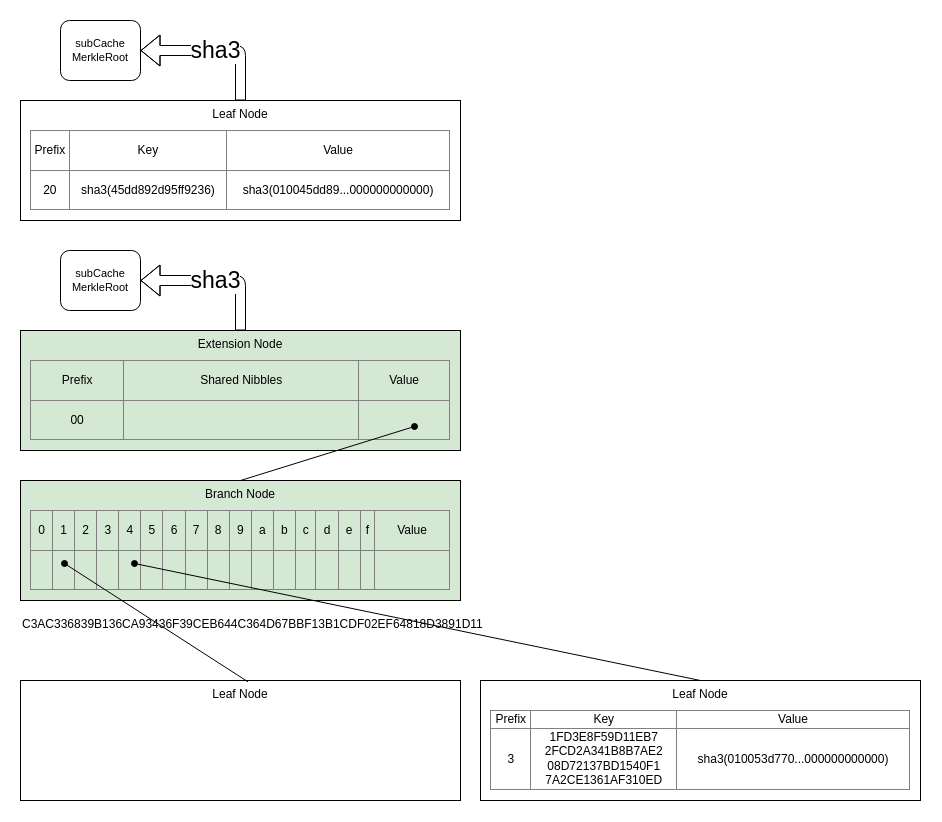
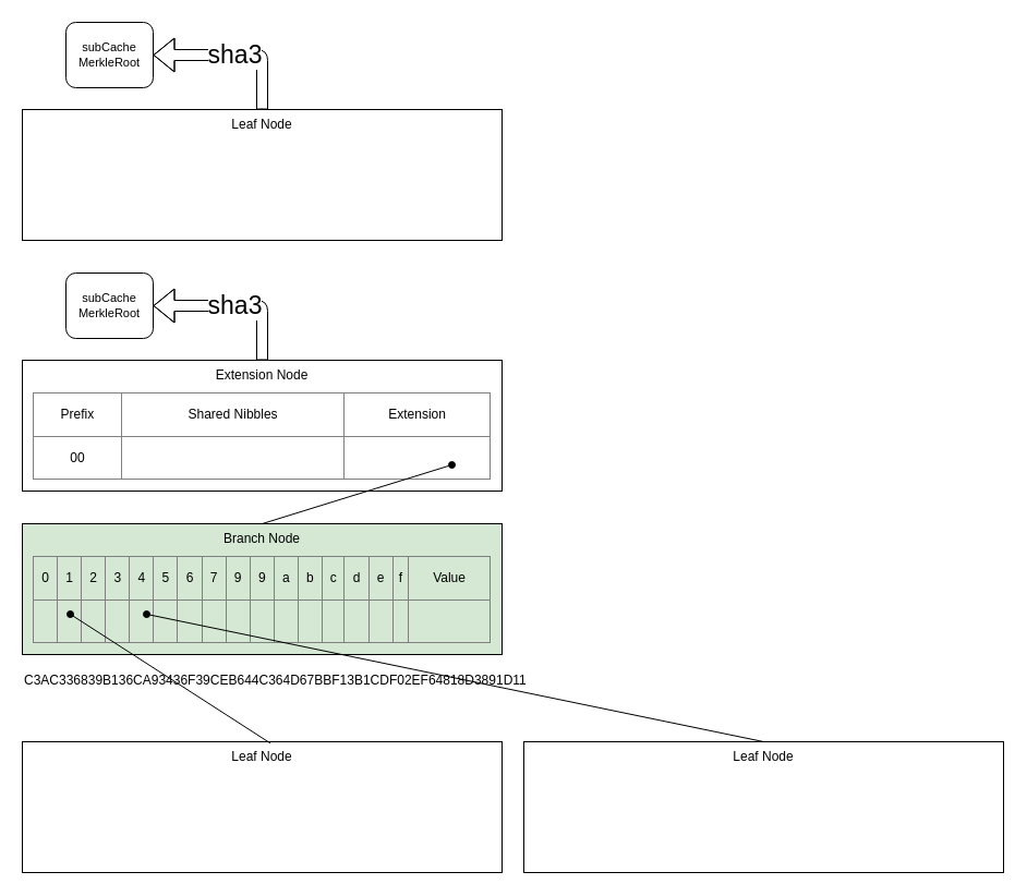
  <mxCell id="0" />
  <mxCell id="1" parent="0" />
  <mxCell id="2" value="Leaf Node" style="rounded=0;whiteSpace=wrap;html=1;verticalAlign=top;" parent="1" vertex="1"><mxGeometry x="20" y="100" width="440" height="120" as="geometry" /></mxCell>
- <mxCell id="3" value="&lt;table border=&quot;1&quot; width=&quot;100%&quot; style=&quot;width: 100% ; height: 100% ; border-collapse: collapse&quot;&gt;&lt;tbody&gt;&lt;tr&gt;&lt;td align=&quot;center&quot;&gt;Prefix&lt;/td&gt;&lt;td align=&quot;center&quot;&gt;Key&lt;/td&gt;&lt;td align=&quot;center&quot;&gt;Value&lt;/td&gt;&lt;/tr&gt;&lt;tr&gt;&lt;td align=&quot;center&quot;&gt;20&lt;/td&gt;&lt;td align=&quot;center&quot;&gt;sha3(45dd892d95ff9236)&lt;/td&gt;&lt;td align=&quot;center&quot;&gt;sha3(010045dd89...000000000000)&lt;/td&gt;&lt;/tr&gt;&lt;/tbody&gt;&lt;/table&gt;" style="text;html=1;strokeColor=none;fillColor=none;overflow=fill;" parent="1" vertex="1"><mxGeometry x="30" y="130" width="420" height="80" as="geometry" /></mxCell>
  <mxCell id="4" value="sha3" style="shape=flexArrow;endArrow=classic;html=1;exitX=0.5;exitY=0;exitDx=0;exitDy=0;fontSize=23;entryX=1;entryY=0.5;entryDx=0;entryDy=0;" parent="1" source="2" target="5" edge="1"><mxGeometry width="50" height="50" relative="1" as="geometry"><mxPoint x="100" y="100" as="sourcePoint" /><mxPoint x="160" y="50" as="targetPoint" /><Array as="points"><mxPoint x="240" y="50" /></Array></mxGeometry></mxCell>
  <mxCell id="5" value="subCache&lt;br&gt;MerkleRoot&lt;br&gt;" style="rounded=1;whiteSpace=wrap;html=1;fontSize=11;" parent="1" vertex="1"><mxGeometry x="60" y="20" width="80" height="60" as="geometry" /></mxCell>
- <mxCell id="6" value="Extension Node" style="rounded=0;whiteSpace=wrap;html=1;verticalAlign=top;fillColor=#d5e8d4;" vertex="1" parent="1"><mxGeometry x="20" y="330" width="440" height="120" as="geometry" /></mxCell>
- <mxCell id="7" value="&lt;table border=&quot;1&quot; width=&quot;100%&quot; style=&quot;width: 100% ; height: 100% ; border-collapse: collapse&quot;&gt;&lt;tbody&gt;&lt;tr&gt;&lt;td align=&quot;center&quot;&gt;Prefix&lt;/td&gt;&lt;td align=&quot;center&quot;&gt;Shared Nibbles&lt;/td&gt;&lt;td align=&quot;center&quot;&gt;Value&lt;/td&gt;&lt;/tr&gt;&lt;tr&gt;&lt;td align=&quot;center&quot;&gt;00&lt;/td&gt;&lt;td align=&quot;center&quot;&gt;&lt;br&gt;&lt;/td&gt;&lt;td align=&quot;center&quot;&gt;&lt;br&gt;&lt;/td&gt;&lt;/tr&gt;&lt;/tbody&gt;&lt;/table&gt;" style="text;html=1;strokeColor=none;fillColor=none;overflow=fill;" vertex="1" parent="1"><mxGeometry x="30" y="360" width="420" height="80" as="geometry" /></mxCell>
+ <mxCell id="6" value="Extension Node" style="rounded=0;whiteSpace=wrap;html=1;verticalAlign=top;" vertex="1" parent="1"><mxGeometry x="20" y="330" width="440" height="120" as="geometry" /></mxCell>
+ <mxCell id="7" value="&lt;table border=&quot;1&quot; width=&quot;100%&quot; style=&quot;width: 100% ; height: 100% ; border-collapse: collapse&quot;&gt;&lt;tbody&gt;&lt;tr&gt;&lt;td align=&quot;center&quot;&gt;Prefix&lt;/td&gt;&lt;td align=&quot;center&quot;&gt;Shared Nibbles&lt;/td&gt;&lt;td align=&quot;center&quot;&gt;Extension&lt;/td&gt;&lt;/tr&gt;&lt;tr&gt;&lt;td align=&quot;center&quot;&gt;00&lt;/td&gt;&lt;td align=&quot;center&quot;&gt;&lt;br&gt;&lt;/td&gt;&lt;td align=&quot;center&quot;&gt;&lt;br&gt;&lt;/td&gt;&lt;/tr&gt;&lt;/tbody&gt;&lt;/table&gt;" style="text;html=1;strokeColor=none;fillColor=none;overflow=fill;" vertex="1" parent="1"><mxGeometry x="30" y="360" width="420" height="80" as="geometry" /></mxCell>
  <mxCell id="8" value="sha3" style="shape=flexArrow;endArrow=classic;html=1;exitX=0.5;exitY=0;exitDx=0;exitDy=0;fontSize=23;entryX=1;entryY=0.5;entryDx=0;entryDy=0;" edge="1" source="6" target="9" parent="1"><mxGeometry width="50" height="50" relative="1" as="geometry"><mxPoint x="100" y="330" as="sourcePoint" /><mxPoint x="160" y="280" as="targetPoint" /><Array as="points"><mxPoint x="240" y="280" /></Array></mxGeometry></mxCell>
  <mxCell id="9" value="subCache&lt;br&gt;MerkleRoot&lt;br&gt;" style="rounded=1;whiteSpace=wrap;html=1;fontSize=11;" vertex="1" parent="1"><mxGeometry x="60" y="250" width="80" height="60" as="geometry" /></mxCell>
  <mxCell id="10" style="rounded=0;orthogonalLoop=1;jettySize=auto;html=1;exitX=0.5;exitY=0;exitDx=0;exitDy=0;endArrow=oval;endFill=1;" edge="1" parent="1" source="11"><mxGeometry relative="1" as="geometry"><mxPoint x="414" y="426" as="targetPoint" /><mxPoint x="154" y="446" as="sourcePoint" /></mxGeometry></mxCell>
  <mxCell id="11" value="Branch Node" style="rounded=0;whiteSpace=wrap;html=1;verticalAlign=top;fillColor=#d5e8d4;" vertex="1" parent="1"><mxGeometry x="20" y="480" width="440" height="120" as="geometry" /></mxCell>
- <mxCell id="12" value="&lt;table border=&quot;1&quot; width=&quot;100%&quot; style=&quot;width: 100% ; height: 100% ; border-collapse: collapse&quot;&gt;&lt;tbody&gt;&lt;tr&gt;&lt;td align=&quot;center&quot;&gt;0&lt;/td&gt;&lt;td style=&quot;text-align: center&quot;&gt;1&lt;/td&gt;&lt;td style=&quot;text-align: center&quot;&gt;2&lt;/td&gt;&lt;td style=&quot;text-align: center&quot;&gt;3&lt;/td&gt;&lt;td style=&quot;text-align: center&quot;&gt;4&lt;/td&gt;&lt;td style=&quot;text-align: center&quot;&gt;5&lt;/td&gt;&lt;td style=&quot;text-align: center&quot;&gt;6&lt;/td&gt;&lt;td style=&quot;text-align: center&quot;&gt;7&lt;/td&gt;&lt;td style=&quot;text-align: center&quot;&gt;8&lt;/td&gt;&lt;td style=&quot;text-align: center&quot;&gt;9&lt;/td&gt;&lt;td style=&quot;text-align: center&quot;&gt;a&lt;/td&gt;&lt;td style=&quot;text-align: center&quot;&gt;b&lt;/td&gt;&lt;td style=&quot;text-align: center&quot;&gt;c&lt;/td&gt;&lt;td style=&quot;text-align: center&quot;&gt;d&lt;/td&gt;&lt;td style=&quot;text-align: center&quot;&gt;e&lt;/td&gt;&lt;td style=&quot;text-align: center&quot;&gt;f&lt;/td&gt;&lt;td align=&quot;center&quot;&gt;Value&lt;/td&gt;&lt;/tr&gt;&lt;tr&gt;&lt;td align=&quot;center&quot;&gt;&lt;br&gt;&lt;/td&gt;&lt;td&gt;&lt;br&gt;&lt;/td&gt;&lt;td&gt;&lt;br&gt;&lt;/td&gt;&lt;td&gt;&lt;br&gt;&lt;/td&gt;&lt;td&gt;&lt;br&gt;&lt;/td&gt;&lt;td&gt;&lt;br&gt;&lt;/td&gt;&lt;td&gt;&lt;br&gt;&lt;/td&gt;&lt;td&gt;&lt;br&gt;&lt;/td&gt;&lt;td&gt;&lt;br&gt;&lt;/td&gt;&lt;td&gt;&lt;br&gt;&lt;/td&gt;&lt;td&gt;&lt;br&gt;&lt;/td&gt;&lt;td&gt;&lt;br&gt;&lt;/td&gt;&lt;td&gt;&lt;br&gt;&lt;/td&gt;&lt;td&gt;&lt;br&gt;&lt;/td&gt;&lt;td&gt;&lt;br&gt;&lt;/td&gt;&lt;td&gt;&lt;br&gt;&lt;/td&gt;&lt;td align=&quot;center&quot;&gt;&lt;br&gt;&lt;/td&gt;&lt;/tr&gt;&lt;/tbody&gt;&lt;/table&gt;" style="text;html=1;strokeColor=none;fillColor=none;overflow=fill;" vertex="1" parent="1"><mxGeometry x="30" y="510" width="420" height="80" as="geometry" /></mxCell>
+ <mxCell id="12" value="&lt;table border=&quot;1&quot; width=&quot;100%&quot; style=&quot;width: 100% ; height: 100% ; border-collapse: collapse&quot;&gt;&lt;tbody&gt;&lt;tr&gt;&lt;td align=&quot;center&quot;&gt;0&lt;/td&gt;&lt;td style=&quot;text-align: center&quot;&gt;1&lt;/td&gt;&lt;td style=&quot;text-align: center&quot;&gt;2&lt;/td&gt;&lt;td style=&quot;text-align: center&quot;&gt;3&lt;/td&gt;&lt;td style=&quot;text-align: center&quot;&gt;4&lt;/td&gt;&lt;td style=&quot;text-align: center&quot;&gt;5&lt;/td&gt;&lt;td style=&quot;text-align: center&quot;&gt;6&lt;/td&gt;&lt;td style=&quot;text-align: center&quot;&gt;7&lt;/td&gt;&lt;td style=&quot;text-align: center&quot;&gt;9&lt;/td&gt;&lt;td style=&quot;text-align: center&quot;&gt;9&lt;/td&gt;&lt;td style=&quot;text-align: center&quot;&gt;a&lt;/td&gt;&lt;td style=&quot;text-align: center&quot;&gt;b&lt;/td&gt;&lt;td style=&quot;text-align: center&quot;&gt;c&lt;/td&gt;&lt;td style=&quot;text-align: center&quot;&gt;d&lt;/td&gt;&lt;td style=&quot;text-align: center&quot;&gt;e&lt;/td&gt;&lt;td style=&quot;text-align: center&quot;&gt;f&lt;/td&gt;&lt;td align=&quot;center&quot;&gt;Value&lt;/td&gt;&lt;/tr&gt;&lt;tr&gt;&lt;td align=&quot;center&quot;&gt;&lt;br&gt;&lt;/td&gt;&lt;td&gt;&lt;br&gt;&lt;/td&gt;&lt;td&gt;&lt;br&gt;&lt;/td&gt;&lt;td&gt;&lt;br&gt;&lt;/td&gt;&lt;td&gt;&lt;br&gt;&lt;/td&gt;&lt;td&gt;&lt;br&gt;&lt;/td&gt;&lt;td&gt;&lt;br&gt;&lt;/td&gt;&lt;td&gt;&lt;br&gt;&lt;/td&gt;&lt;td&gt;&lt;br&gt;&lt;/td&gt;&lt;td&gt;&lt;br&gt;&lt;/td&gt;&lt;td&gt;&lt;br&gt;&lt;/td&gt;&lt;td&gt;&lt;br&gt;&lt;/td&gt;&lt;td&gt;&lt;br&gt;&lt;/td&gt;&lt;td&gt;&lt;br&gt;&lt;/td&gt;&lt;td&gt;&lt;br&gt;&lt;/td&gt;&lt;td&gt;&lt;br&gt;&lt;/td&gt;&lt;td align=&quot;center&quot;&gt;&lt;br&gt;&lt;/td&gt;&lt;/tr&gt;&lt;/tbody&gt;&lt;/table&gt;" style="text;html=1;strokeColor=none;fillColor=none;overflow=fill;" vertex="1" parent="1"><mxGeometry x="30" y="510" width="420" height="80" as="geometry" /></mxCell>
  <mxCell id="13" value="Leaf Node" style="rounded=0;whiteSpace=wrap;html=1;verticalAlign=top;" vertex="1" parent="1"><mxGeometry x="20" y="680" width="440" height="120" as="geometry" /></mxCell>
  <mxCell id="14" style="rounded=0;orthogonalLoop=1;jettySize=auto;html=1;exitX=0.517;exitY=0.011;exitDx=0;exitDy=0;endArrow=oval;endFill=1;exitPerimeter=0;" edge="1" parent="1" source="13"><mxGeometry relative="1" as="geometry"><mxPoint x="64" y="563" as="targetPoint" /><mxPoint x="-110" y="617" as="sourcePoint" /></mxGeometry></mxCell>
  <mxCell id="15" style="rounded=0;orthogonalLoop=1;jettySize=auto;html=1;endArrow=oval;endFill=1;exitX=0.5;exitY=0;exitDx=0;exitDy=0;" edge="1" parent="1" source="16"><mxGeometry relative="1" as="geometry"><mxPoint x="134" y="563" as="targetPoint" /><mxPoint x="580" y="660" as="sourcePoint" /></mxGeometry></mxCell>
  <mxCell id="16" value="Leaf Node" style="rounded=0;whiteSpace=wrap;html=1;verticalAlign=top;" vertex="1" parent="1"><mxGeometry x="480" y="680" width="440" height="120" as="geometry" /></mxCell>
- <mxCell id="17" value="&lt;table border=&quot;1&quot; width=&quot;100%&quot; style=&quot;width: 100% ; height: 100% ; border-collapse: collapse&quot;&gt;&lt;tbody&gt;&lt;tr&gt;&lt;td align=&quot;center&quot;&gt;Prefix&lt;/td&gt;&lt;td align=&quot;center&quot;&gt;Key&lt;/td&gt;&lt;td align=&quot;center&quot;&gt;Value&lt;/td&gt;&lt;/tr&gt;&lt;tr&gt;&lt;td align=&quot;center&quot;&gt;3&lt;/td&gt;&lt;td align=&quot;center&quot;&gt;1FD3E8F59D11EB7&lt;br&gt;2FCD2A341B8B7AE2&lt;br&gt;08D72137BD1540F1&lt;br&gt;7A2CE1361AF310ED&lt;/td&gt;&lt;td align=&quot;center&quot;&gt;sha3(010053d770...000000000000)&lt;/td&gt;&lt;/tr&gt;&lt;/tbody&gt;&lt;/table&gt;" style="text;html=1;strokeColor=none;fillColor=none;overflow=fill;" vertex="1" parent="1"><mxGeometry x="490" y="710" width="420" height="80" as="geometry" /></mxCell>
  <mxCell id="18" value="C3AC336839B136CA93436F39CEB644C364D67BBF13B1CDF02EF64818D3891D11" style="text;html=1;resizable=0;points=[];autosize=1;align=left;verticalAlign=top;spacingTop=-4;" vertex="1" parent="1"><mxGeometry x="20" y="614" width="480" height="20" as="geometry" /></mxCell>
